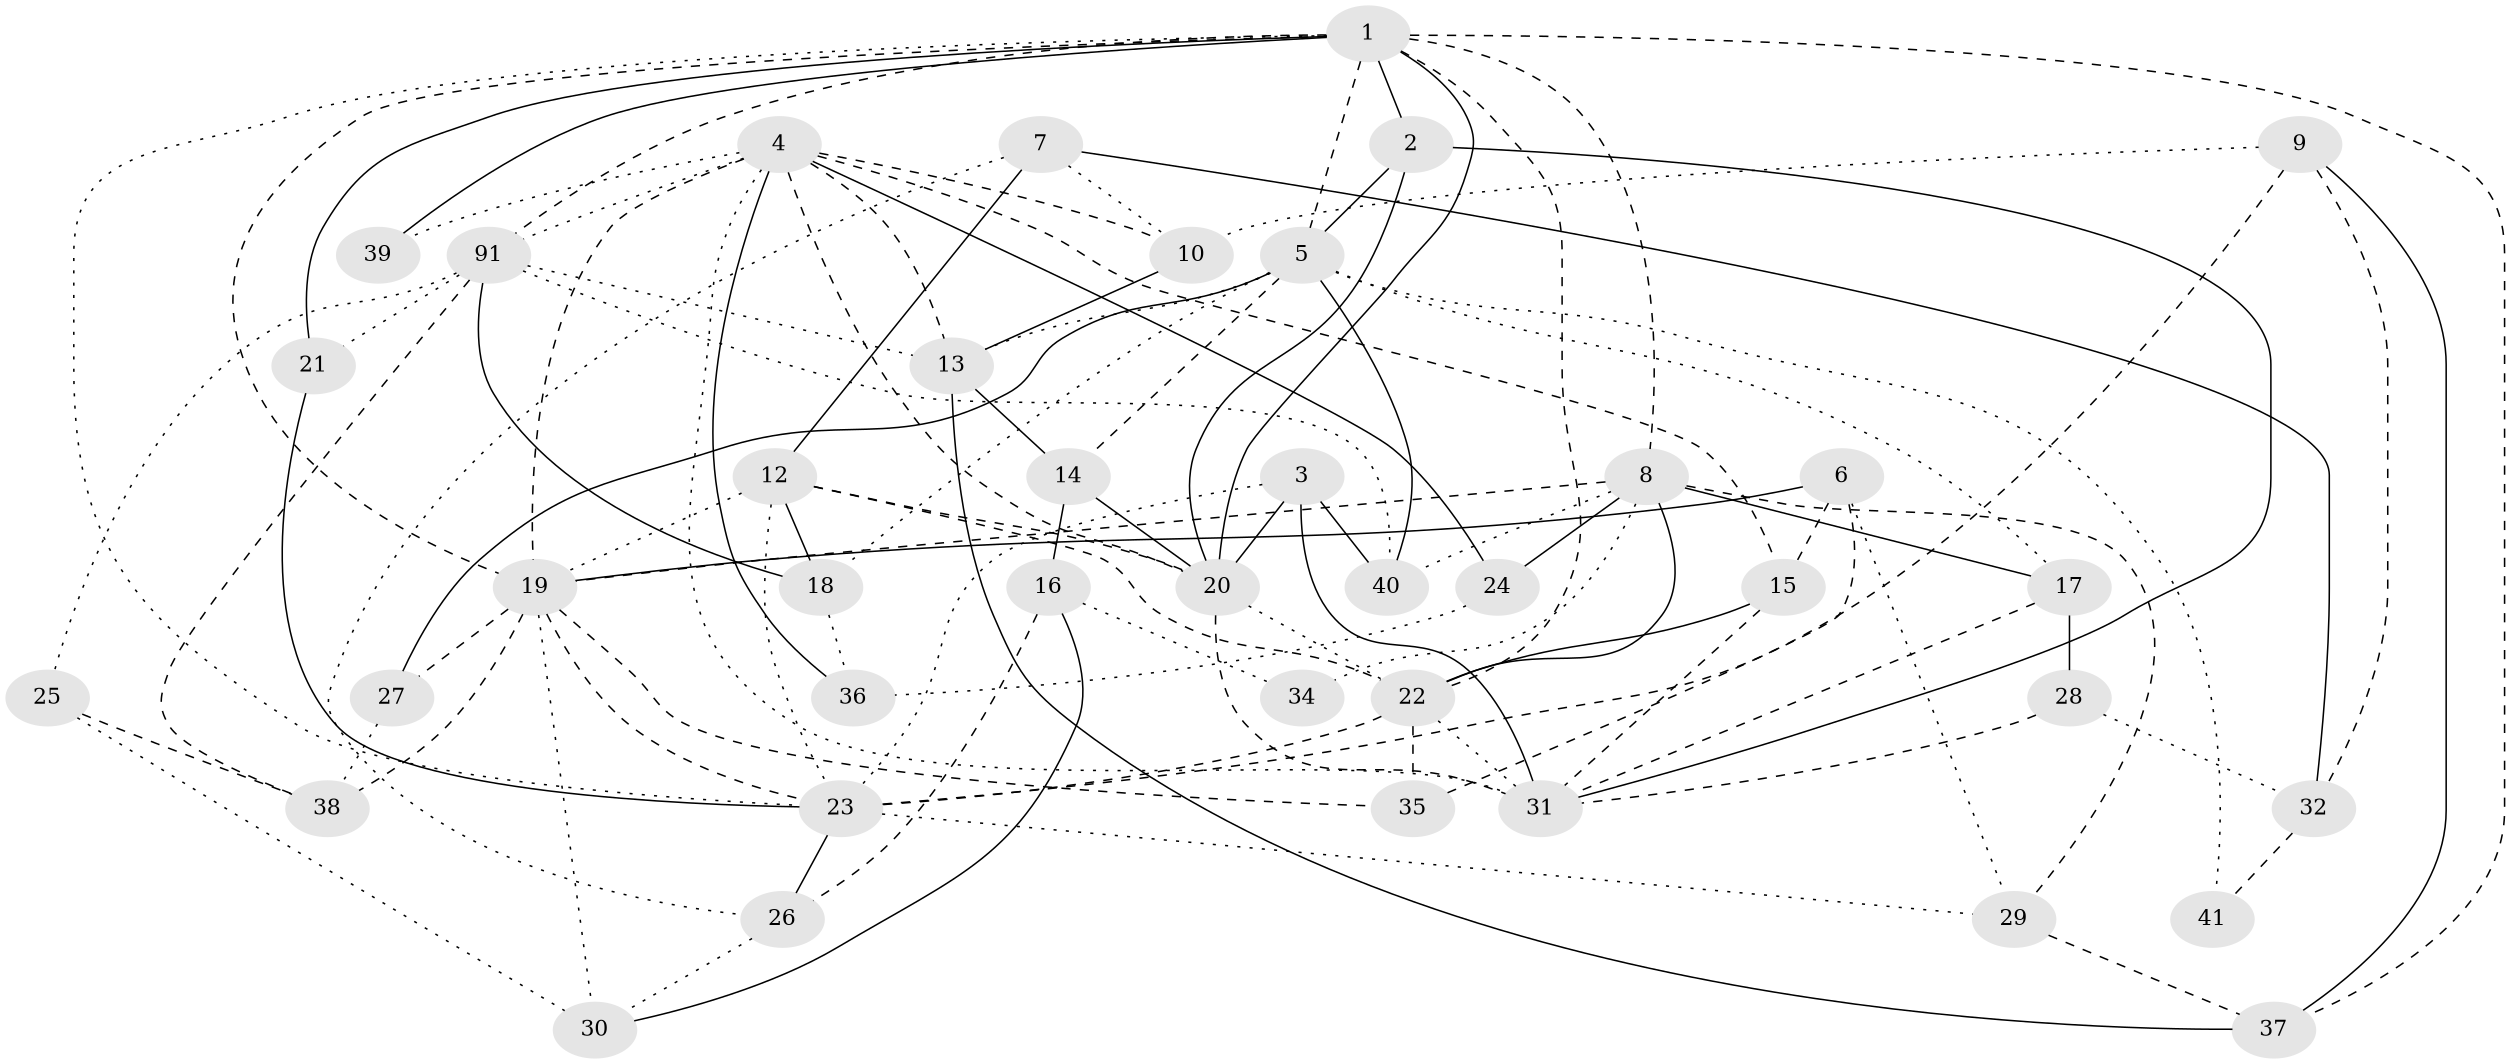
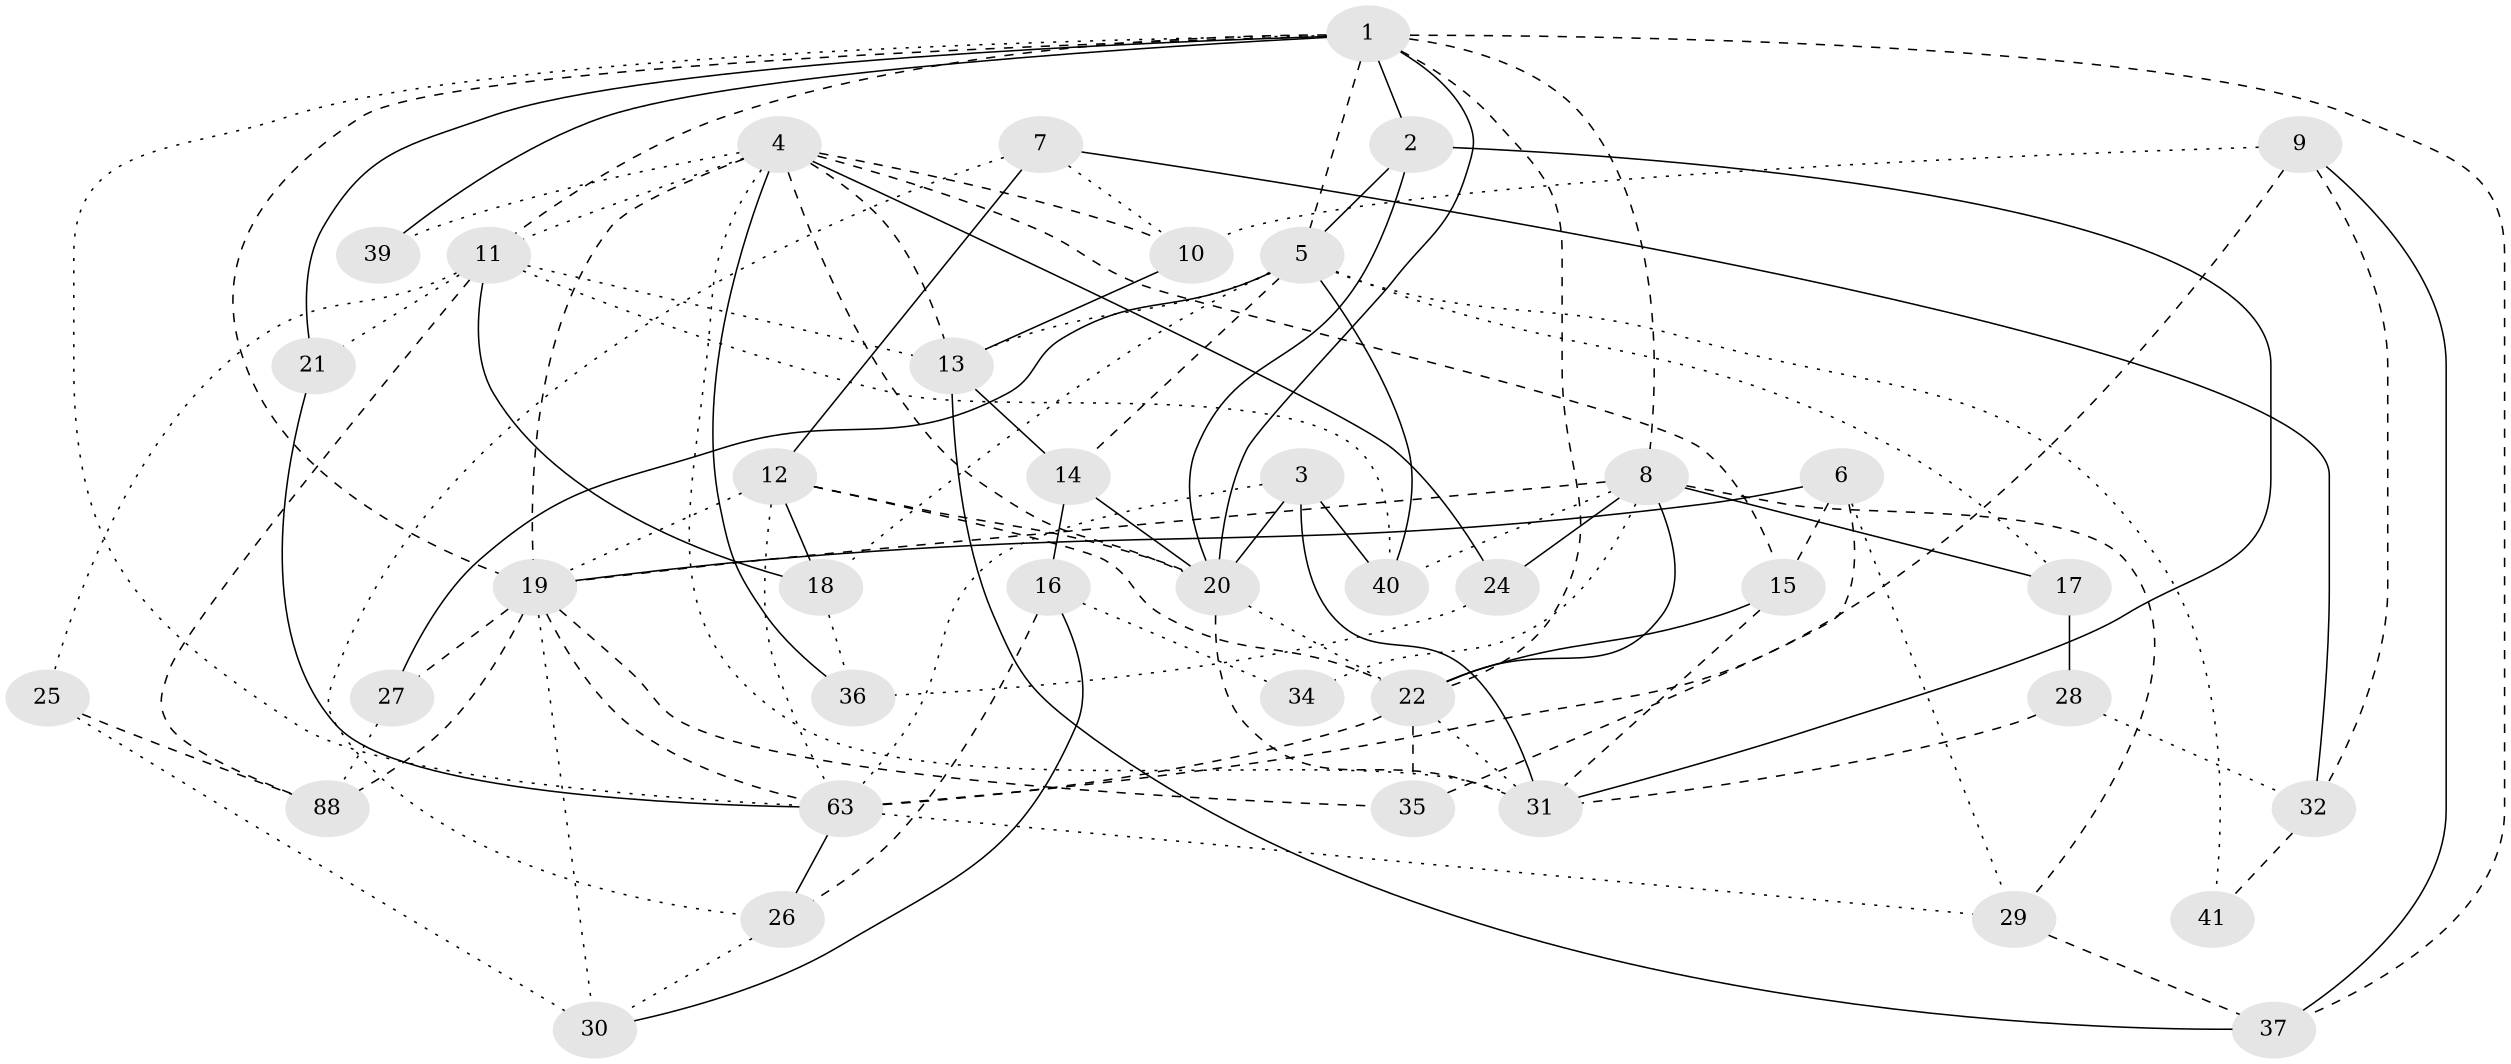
  graph {
    node [color=gray90 style=filled]
    edge [style=dashed weight=1.0]
    1
    2
    5
    8
-   11 [label=91]
+   11
    19
    20
    21
    22
-   23
+   23 [label=63]
    37
    39
    31
    40
    13
    14
    17
    18
    27
    41
    24
    29
    34
    25
-   38
+   38 [label=88]
    35
    30
    26
    3
    4
    10
    15
    36
    16
    28
    6
    7
    12
    32
    9
    1 -- 2 [style=solid]
    1 -- 5
    1 -- 8
    1 -- 11
    1 -- 19
    1 -- 20 [style=solid weight=2.0]
    1 -- 21 [style=solid]
    1 -- 22
    1 -- 23 [style=dotted]
    1 -- 37
    1 -- 39 [style=solid]
    2 -- 5 [style=solid]
    2 -- 20 [style=solid]
    2 -- 31 [style=solid]
    5 -- 40 [style=solid]
    5 -- 13 [style=dotted weight=3.0]
    5 -- 14
    5 -- 17 [style=dotted]
    5 -- 18 [style=dotted]
    5 -- 27 [style=solid]
    5 -- 41 [style=dotted weight=2.0]
    8 -- 19 [weight=2.0]
    8 -- 22 [style=solid]
    8 -- 40 [style=dotted]
    8 -- 17 [style=solid]
    8 -- 24 [style=solid]
    8 -- 29
    8 -- 34 [style=dotted weight=2.0]
    11 -- 21 [style=dotted]
    11 -- 40 [style=dotted]
    11 -- 13 [style=dotted]
    11 -- 18 [style=solid]
    11 -- 25 [style=dotted]
    11 -- 38
    19 -- 23
    19 -- 27 [weight=2.0]
    19 -- 38
    19 -- 35
    19 -- 30 [style=dotted]
    20 -- 22 [style=dotted]
    20 -- 31 [weight=3.0]
    21 -- 23 [style=solid]
    22 -- 23 [weight=2.0]
    22 -- 31 [style=dotted]
    22 -- 35
    23 -- 29 [style=dotted]
    23 -- 26 [style=solid]
    13 -- 37 [style=solid]
    13 -- 14 [style=solid]
    14 -- 20 [style=solid]
    14 -- 16 [style=solid]
-   17 -- 31
    17 -- 28 [style=solid]
    18 -- 36 [style=dotted]
    27 -- 38 [style=dotted]
    24 -- 36 [style=dotted]
    29 -- 37
    25 -- 38
    25 -- 30 [style=dotted]
    26 -- 30 [style=dotted]
    3 -- 20 [style=solid]
    3 -- 23 [style=dotted]
    3 -- 31 [style=solid]
    3 -- 40 [style=solid]
    4 -- 11 [style=dotted]
    4 -- 19
    4 -- 20
    4 -- 39 [style=dotted]
    4 -- 31 [style=dotted]
    4 -- 13
    4 -- 24 [style=solid]
    4 -- 10
    4 -- 15
    4 -- 36 [style=solid]
    10 -- 13 [style=solid]
    15 -- 22 [style=solid]
    15 -- 31
    16 -- 34 [style=dotted]
    16 -- 30 [style=solid]
    16 -- 26
    28 -- 31
    28 -- 32 [style=dotted]
    6 -- 19 [style=solid]
    6 -- 29 [style=dotted]
    6 -- 35
    6 -- 15
    7 -- 26 [style=dotted]
    7 -- 10 [style=dotted]
    7 -- 12 [style=solid]
    7 -- 32 [style=solid]
    12 -- 19 [style=dotted]
    12 -- 20 [weight=2.0]
    12 -- 22 [weight=2.0]
    12 -- 23 [style=dotted]
    12 -- 18 [style=solid]
    32 -- 41
    9 -- 23
    9 -- 37 [style=solid]
    9 -- 10 [style=dotted]
    9 -- 32
  }
